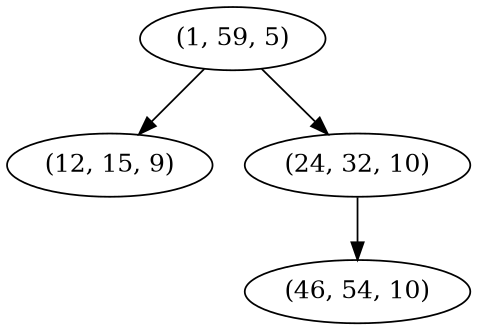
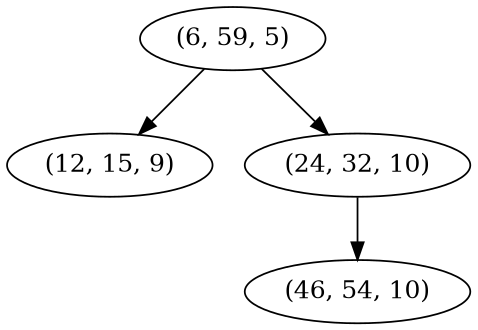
  digraph {
-   "(6, 59, 5)" [label="(1, 59, 5)"]
+   "(6, 59, 5)"
    "(12, 15, 9)"
    "(24, 32, 10)"
    "(46, 54, 10)"
    "(6, 59, 5)" -> "(12, 15, 9)"
    "(6, 59, 5)" -> "(24, 32, 10)"
    "(24, 32, 10)" -> "(46, 54, 10)"
  }
